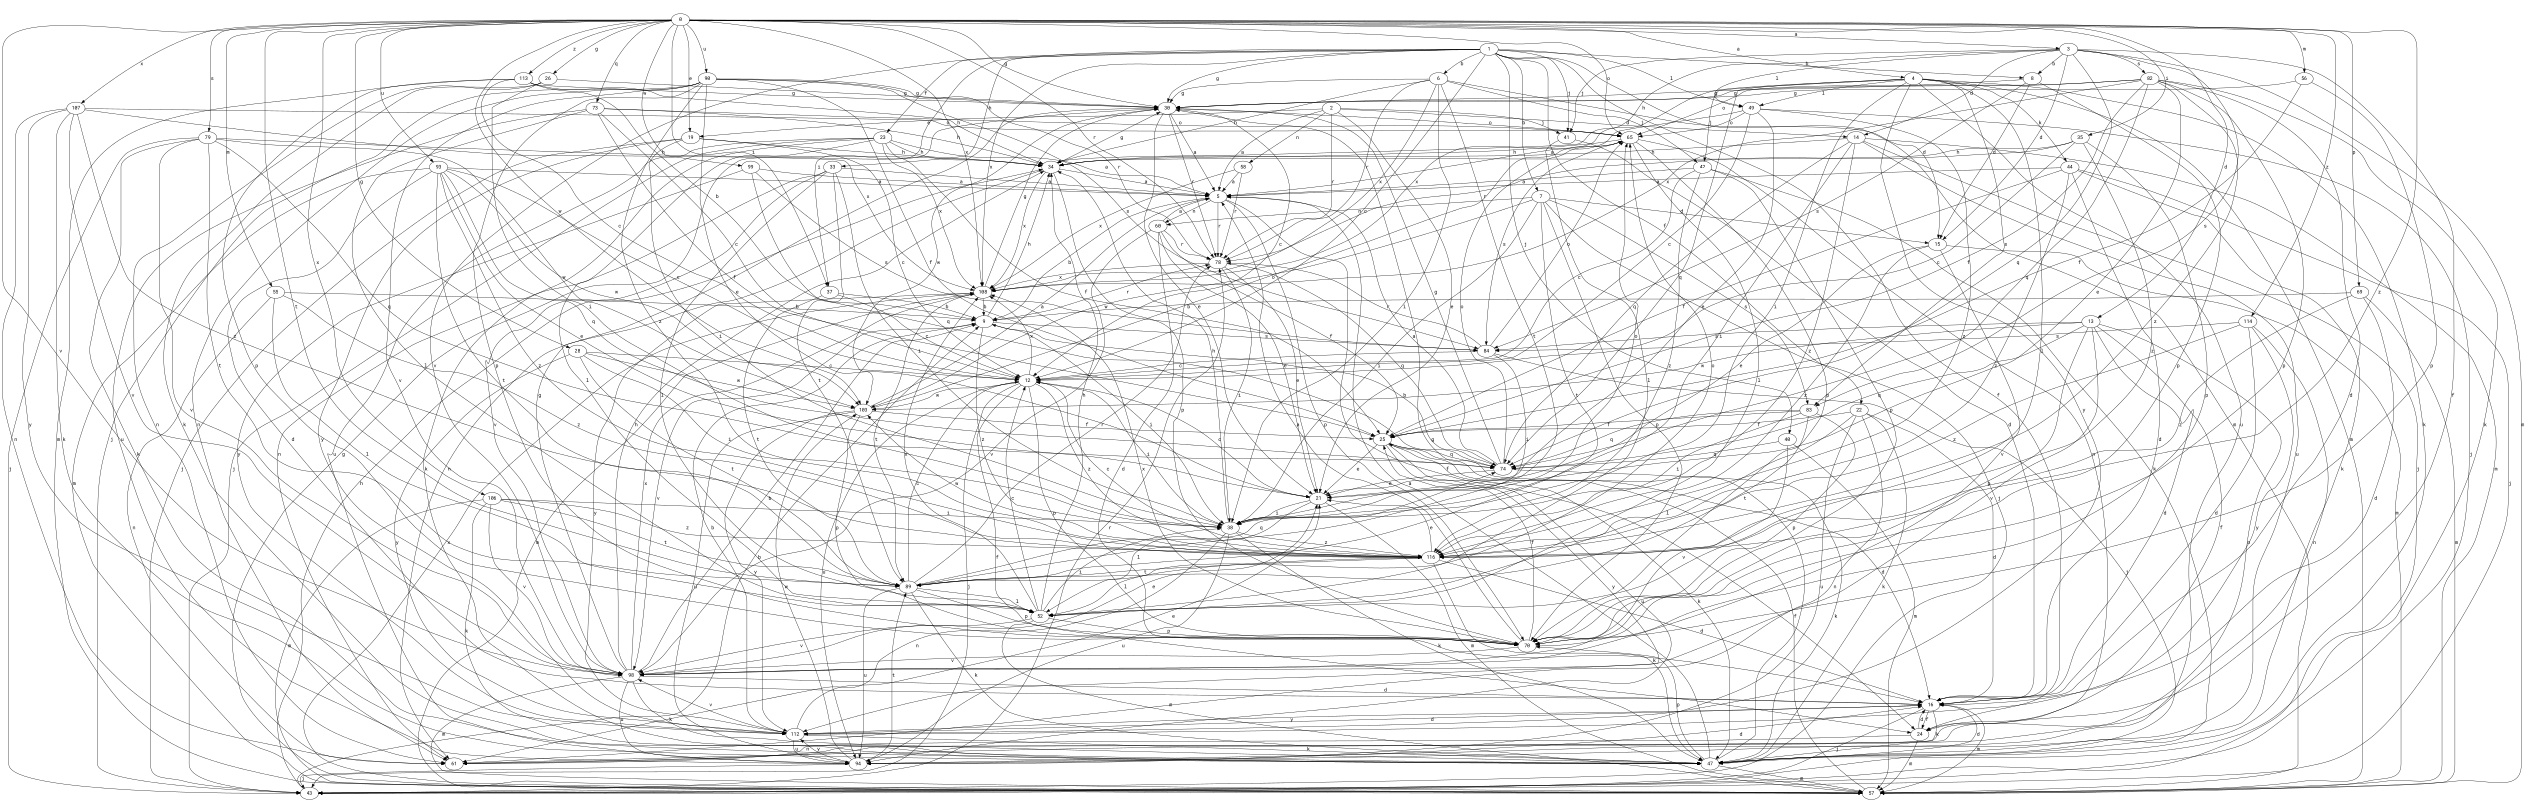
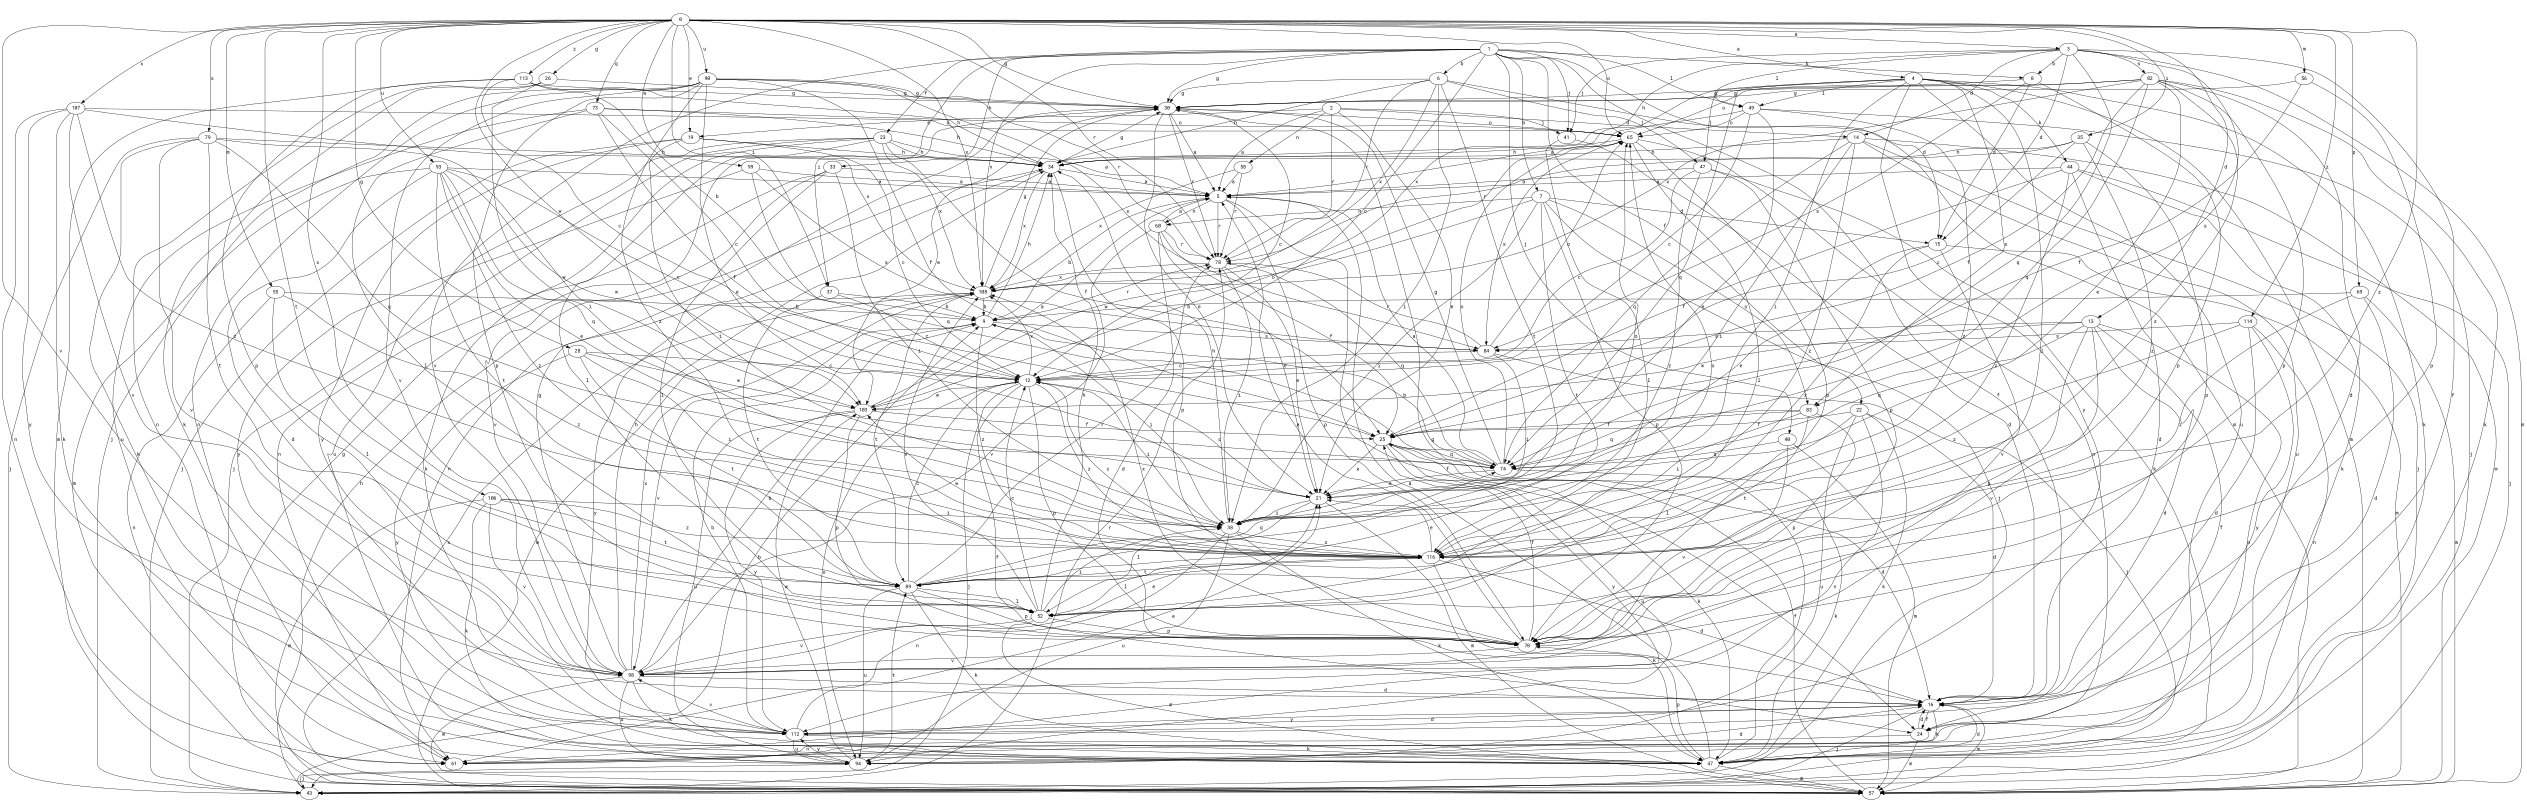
  strict digraph {
    fontname="Roboto Mono"
    node [fontname="Roboto Mono"]
    edge [fontname="Roboto Mono"]
    0
    3
    4
    13
    19
    26
    28
    30
    35
    37
    55
    56
    65
    69
    73
    78
    79
    89
    90
    93
    98
    99
    103
    106
    107
    108
    113
    114
    116
    8
    24
    41
    49
    57
    14
    15
    34
    74
    82
    83
    38
    42
    44
    47
    52
    94
    112
    70
    84
    16
    61
    12
    43
    5
    21
    9
    25
    1
    6
    7
    22
    23
    33
    40
    60
    2
    58
    0 -> 3 [label=a]
    0 -> 4 [label=a]
    0 -> 13 [label=d]
    0 -> 19 [label=e]
    0 -> 26 [label=g]
    0 -> 28 [label=g]
    0 -> 30 [label=g]
    0 -> 35 [label=i]
    0 -> 37 [label=i]
    0 -> 55 [label=m]
    0 -> 56 [label=m]
    0 -> 65 [label=o]
    0 -> 69 [label=p]
    0 -> 73 [label=q]
    0 -> 78 [label=r]
    0 -> 79 [label=s]
    0 -> 89 [label=t]
    0 -> 90 [label=u]
    0 -> 93 [label=u]
    0 -> 98 [label=v]
    0 -> 99 [label=w]
    0 -> 103 [label=w]
    0 -> 106 [label=x]
    0 -> 107 [label=x]
    0 -> 108 [label=x]
    0 -> 113 [label=z]
    0 -> 114 [label=z]
    0 -> 116 [label=z]
    3 -> 8 [label=b]
    3 -> 24 [label=f]
    3 -> 41 [label=j]
    3 -> 49 [label=l]
    3 -> 57 [label=m]
    3 -> 14 [label=d]
    3 -> 15 [label=d]
    3 -> 34 [label=h]
    3 -> 74 [label=q]
    3 -> 82 [label=s]
    3 -> 83 [label=s]
    4 -> 108 [label=x]
    4 -> 49 [label=l]
    4 -> 57 [label=m]
    4 -> 74 [label=q]
    4 -> 83 [label=s]
    4 -> 38 [label=i]
    4 -> 42 [label=j]
    4 -> 44 [label=k]
    4 -> 47 [label=k]
    4 -> 52 [label=l]
    4 -> 94 [label=u]
    4 -> 112 [label=y]
    13 -> 98 [label=v]
    13 -> 103 [label=w]
    13 -> 24 [label=f]
    13 -> 74 [label=q]
    13 -> 70 [label=p]
    13 -> 84 [label=s]
    13 -> 16 [label=d]
    13 -> 61 [label=n]
    19 -> 34 [label=h]
    19 -> 38 [label=i]
    19 -> 112 [label=y]
    19 -> 12 [label=c]
    19 -> 43 [label=j]
    26 -> 30 [label=g]
    26 -> 38 [label=i]
    26 -> 47 [label=k]
    26 -> 61 [label=n]
    28 -> 89 [label=t]
    28 -> 103 [label=w]
    28 -> 38 [label=i]
    28 -> 112 [label=y]
    28 -> 12 [label=c]
    30 -> 65 [label=o]
    30 -> 78 [label=r]
    30 -> 103 [label=w]
    30 -> 12 [label=c]
    30 -> 5 [label=a]
    30 -> 21 [label=e]
    35 -> 78 [label=r]
    35 -> 116 [label=z]
    35 -> 34 [label=h]
    35 -> 70 [label=p]
    35 -> 12 [label=c]
    37 -> 89 [label=t]
    37 -> 12 [label=c]
    37 -> 9 [label=b]
    55 -> 116 [label=z]
    55 -> 52 [label=l]
    55 -> 61 [label=n]
    55 -> 9 [label=b]
    56 -> 30 [label=g]
    56 -> 70 [label=p]
    56 -> 25 [label=f]
    65 -> 34 [label=h]
    65 -> 52 [label=l]
    65 -> 70 [label=p]
    65 -> 84 [label=s]
    65 -> 61 [label=n]
    69 -> 116 [label=z]
    69 -> 57 [label=m]
    69 -> 16 [label=d]
    69 -> 9 [label=b]
    73 -> 65 [label=o]
    73 -> 34 [label=h]
    73 -> 52 [label=l]
    73 -> 94 [label=u]
    73 -> 12 [label=c]
    73 -> 25 [label=f]
    78 -> 108 [label=x]
    78 -> 74 [label=q]
    78 -> 38 [label=i]
    78 -> 21 [label=e]
    79 -> 89 [label=t]
    79 -> 98 [label=v]
    79 -> 103 [label=w]
    79 -> 34 [label=h]
    79 -> 74 [label=q]
    79 -> 47 [label=k]
    79 -> 43 [label=j]
    89 -> 65 [label=o]
    89 -> 78 [label=r]
    89 -> 74 [label=q]
    89 -> 47 [label=k]
    89 -> 52 [label=l]
    89 -> 94 [label=u]
    89 -> 70 [label=p]
    89 -> 12 [label=c]
    90 -> 30 [label=g]
    90 -> 78 [label=r]
    90 -> 98 [label=v]
    90 -> 116 [label=z]
    90 -> 70 [label=p]
    90 -> 84 [label=s]
    90 -> 61 [label=n]
    90 -> 43 [label=j]
    90 -> 21 [label=e]
    90 -> 25 [label=f]
    93 -> 89 [label=t]
    93 -> 103 [label=w]
    93 -> 116 [label=z]
    93 -> 57 [label=m]
    93 -> 74 [label=q]
    93 -> 16 [label=d]
    93 -> 12 [label=c]
    93 -> 5 [label=a]
    93 -> 21 [label=e]
    98 -> 30 [label=g]
    98 -> 108 [label=x]
    98 -> 57 [label=m]
    98 -> 34 [label=h]
    98 -> 47 [label=k]
    98 -> 94 [label=u]
    98 -> 16 [label=d]
    98 -> 21 [label=e]
    98 -> 9 [label=b]
    99 -> 74 [label=q]
    99 -> 112 [label=y]
    99 -> 84 [label=s]
    99 -> 5 [label=a]
    103 -> 65 [label=o]
    103 -> 94 [label=u]
    103 -> 112 [label=y]
    103 -> 70 [label=p]
    103 -> 5 [label=a]
    103 -> 25 [label=f]
    106 -> 89 [label=t]
    106 -> 98 [label=v]
    106 -> 116 [label=z]
    106 -> 57 [label=m]
    106 -> 38 [label=i]
    106 -> 47 [label=k]
    107 -> 65 [label=o]
    107 -> 98 [label=v]
    107 -> 108 [label=x]
    107 -> 116 [label=z]
    107 -> 47 [label=k]
    107 -> 112 [label=y]
    107 -> 61 [label=n]
    108 -> 30 [label=g]
    108 -> 89 [label=t]
    108 -> 57 [label=m]
    108 -> 112 [label=y]
    108 -> 9 [label=b]
    113 -> 30 [label=g]
    113 -> 57 [label=m]
    113 -> 34 [label=h]
    113 -> 70 [label=p]
    113 -> 12 [label=c]
    113 -> 9 [label=b]
    114 -> 116 [label=z]
    114 -> 112 [label=y]
    114 -> 84 [label=s]
    114 -> 16 [label=d]
    114 -> 61 [label=n]
    116 -> 89 [label=t]
    116 -> 103 [label=w]
    116 -> 47 [label=k]
    116 -> 52 [label=l]
    116 -> 16 [label=d]
    116 -> 12 [label=c]
    116 -> 21 [label=e]
    8 -> 30 [label=g]
    8 -> 15 [label=d]
    8 -> 70 [label=p]
    8 -> 84 [label=s]
    24 -> 57 [label=m]
    24 -> 16 [label=d]
    24 -> 61 [label=n]
    41 -> 52 [label=l]
    41 -> 16 [label=d]
    49 -> 65 [label=o]
    49 -> 116 [label=z]
    49 -> 12 [label=c]
    49 -> 43 [label=j]
    49 -> 5 [label=a]
    49 -> 21 [label=e]
    57 -> 30 [label=g]
    57 -> 108 [label=x]
    57 -> 25 [label=f]
    14 -> 116 [label=z]
    14 -> 57 [label=m]
    14 -> 34 [label=h]
    14 -> 74 [label=q]
    14 -> 38 [label=i]
    14 -> 94 [label=u]
    14 -> 43 [label=j]
    15 -> 98 [label=v]
    15 -> 116 [label=z]
    15 -> 57 [label=m]
    15 -> 21 [label=e]
    34 -> 30 [label=g]
    34 -> 108 [label=x]
    34 -> 70 [label=p]
    34 -> 61 [label=n]
    34 -> 5 [label=a]
    74 -> 30 [label=g]
    74 -> 65 [label=o]
    74 -> 47 [label=k]
    74 -> 5 [label=a]
    74 -> 21 [label=e]
    74 -> 9 [label=b]
    82 -> 30 [label=g]
    82 -> 65 [label=o]
    82 -> 108 [label=x]
    82 -> 116 [label=z]
    82 -> 74 [label=q]
    82 -> 47 [label=k]
    82 -> 70 [label=p]
    82 -> 16 [label=d]
    82 -> 21 [label=e]
    82 -> 25 [label=f]
    83 -> 89 [label=t]
    83 -> 74 [label=q]
    83 -> 38 [label=i]
    83 -> 70 [label=p]
    83 -> 25 [label=f]
    38 -> 65 [label=o]
    38 -> 116 [label=z]
    38 -> 34 [label=h]
    38 -> 47 [label=k]
    38 -> 94 [label=u]
    38 -> 61 [label=n]
    42 -> 116 [label=z]
    42 -> 47 [label=k]
    42 -> 70 [label=p]
    42 -> 12 [label=c]
    42 -> 5 [label=a]
    44 -> 116 [label=z]
    44 -> 47 [label=k]
    44 -> 16 [label=d]
    44 -> 43 [label=j]
    44 -> 5 [label=a]
    44 -> 25 [label=f]
    47 -> 30 [label=g]
    47 -> 57 [label=m]
    47 -> 70 [label=p]
    47 -> 16 [label=d]
    47 -> 5 [label=a]
    52 -> 98 [label=v]
    52 -> 108 [label=x]
    52 -> 57 [label=m]
    52 -> 34 [label=h]
    52 -> 38 [label=i]
    52 -> 70 [label=p]
    52 -> 12 [label=c]
    94 -> 89 [label=t]
    94 -> 103 [label=w]
    94 -> 112 [label=y]
    94 -> 16 [label=d]
    94 -> 43 [label=j]
    112 -> 98 [label=v]
    112 -> 47 [label=k]
    112 -> 94 [label=u]
    112 -> 16 [label=d]
    112 -> 21 [label=e]
    112 -> 9 [label=b]
    70 -> 98 [label=v]
    70 -> 108 [label=x]
    70 -> 5 [label=a]
    70 -> 25 [label=f]
    84 -> 65 [label=o]
    84 -> 78 [label=r]
    84 -> 38 [label=i]
    84 -> 12 [label=c]
    84 -> 43 [label=j]
    16 -> 24 [label=f]
    16 -> 57 [label=m]
    16 -> 47 [label=k]
    16 -> 112 [label=y]
    16 -> 43 [label=j]
    12 -> 103 [label=w]
    12 -> 108 [label=x]
    12 -> 116 [label=z]
    12 -> 24 [label=f]
    12 -> 38 [label=i]
    12 -> 94 [label=u]
    12 -> 70 [label=p]
    12 -> 43 [label=j]
    43 -> 78 [label=r]
    43 -> 34 [label=h]
    43 -> 9 [label=b]
    5 -> 78 [label=r]
    5 -> 24 [label=f]
    5 -> 70 [label=p]
    5 -> 9 [label=b]
    5 -> 60 [label=n]
    21 -> 57 [label=m]
    21 -> 38 [label=i]
    21 -> 52 [label=l]
    21 -> 12 [label=c]
    9 -> 78 [label=r]
    9 -> 98 [label=v]
    9 -> 116 [label=z]
    9 -> 34 [label=h]
    9 -> 38 [label=i]
    9 -> 84 [label=s]
    25 -> 74 [label=q]
    25 -> 47 [label=k]
    25 -> 94 [label=u]
    25 -> 112 [label=y]
    25 -> 16 [label=d]
    25 -> 21 [label=e]
    1 -> 30 [label=g]
    1 -> 37 [label=i]
    1 -> 98 [label=v]
    1 -> 108 [label=x]
    1 -> 8 [label=b]
    1 -> 24 [label=f]
    1 -> 41 [label=j]
    1 -> 49 [label=l]
    1 -> 57 [label=m]
    1 -> 12 [label=c]
    1 -> 6 [label=b]
    1 -> 7 [label=b]
    1 -> 22 [label=f]
    1 -> 23 [label=f]
    1 -> 33 [label=h]
    1 -> 40 [label=j]
    6 -> 30 [label=g]
    6 -> 78 [label=r]
    6 -> 89 [label=t]
    6 -> 108 [label=x]
    6 -> 15 [label=d]
    6 -> 34 [label=h]
    6 -> 38 [label=i]
    6 -> 42 [label=j]
    7 -> 89 [label=t]
    7 -> 103 [label=w]
    7 -> 15 [label=d]
    7 -> 83 [label=s]
    7 -> 38 [label=i]
    7 -> 70 [label=p]
    7 -> 43 [label=j]
    7 -> 60 [label=n]
    22 -> 47 [label=k]
    22 -> 52 [label=l]
    22 -> 94 [label=u]
    22 -> 16 [label=d]
    22 -> 61 [label=n]
    22 -> 25 [label=f]
    23 -> 108 [label=x]
    23 -> 34 [label=h]
    23 -> 52 [label=l]
    23 -> 94 [label=u]
    23 -> 61 [label=n]
    23 -> 43 [label=j]
    23 -> 5 [label=a]
    23 -> 25 [label=f]
-   33 -> 89 [label=t]
    33 -> 98 [label=v]
    33 -> 38 [label=i]
    33 -> 47 [label=k]
    33 -> 52 [label=l]
    33 -> 5 [label=a]
    40 -> 98 [label=v]
    40 -> 57 [label=m]
    40 -> 74 [label=q]
    60 -> 78 [label=r]
    60 -> 98 [label=v]
    60 -> 16 [label=d]
    60 -> 5 [label=a]
    60 -> 21 [label=e]
    60 -> 25 [label=f]
    2 -> 19 [label=e]
    2 -> 78 [label=r]
    2 -> 41 [label=j]
    2 -> 14 [label=d]
    2 -> 5 [label=a]
    2 -> 21 [label=e]
    2 -> 58 [label=n]
    58 -> 78 [label=r]
    58 -> 108 [label=x]
    58 -> 5 [label=a]
  }
